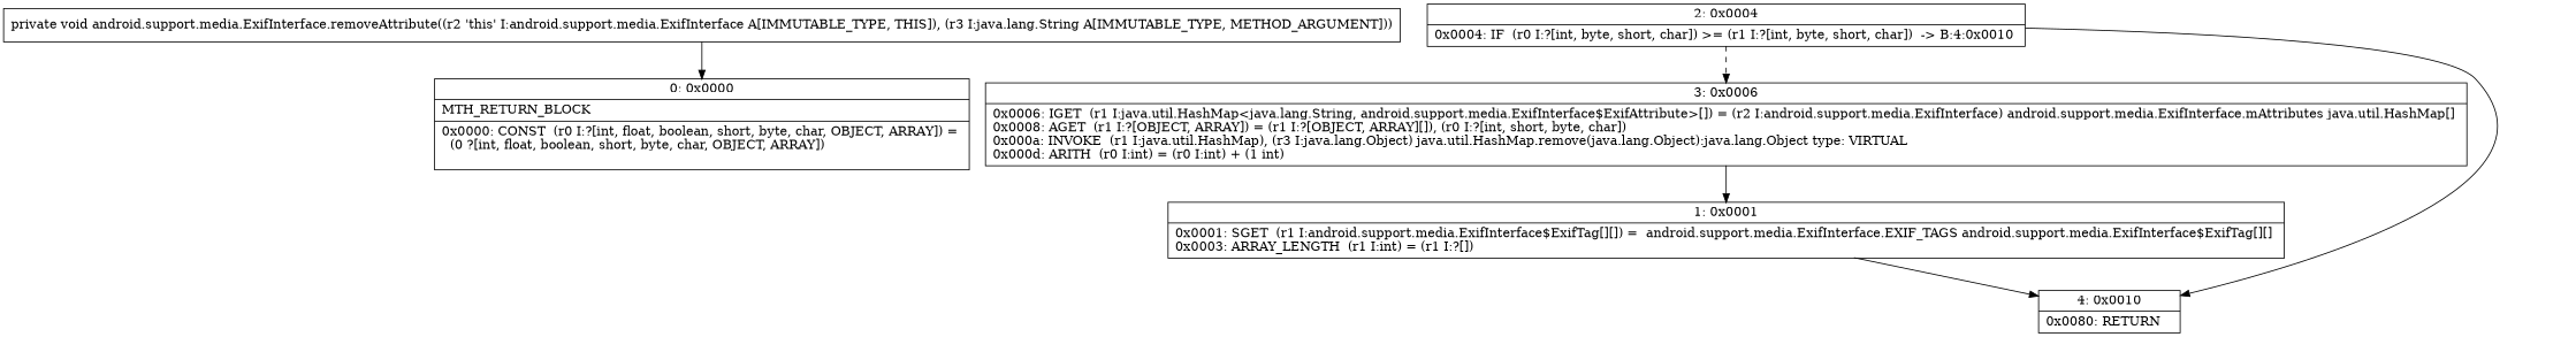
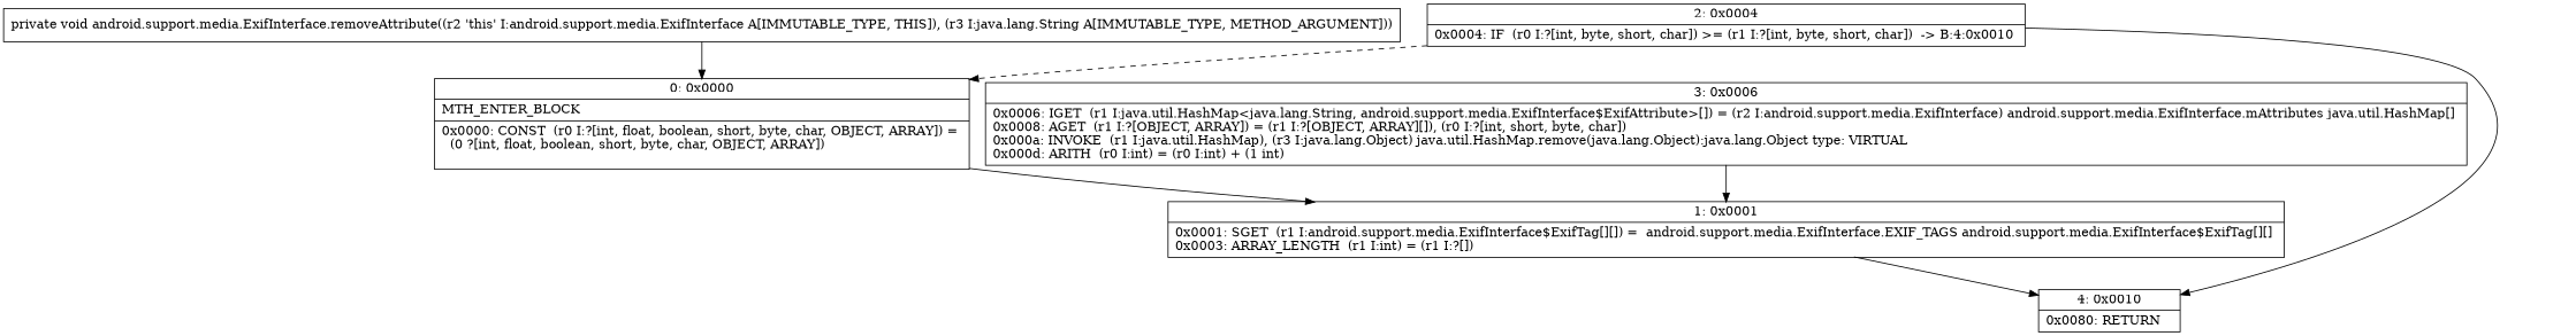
  digraph {
    node [shape=record]
-   n1 [label="{0\:\ 0x0000|MTH_RETURN_BLOCK\l|0x0000: CONST  (r0 I:?[int, float, boolean, short, byte, char, OBJECT, ARRAY]) = \l  (0 ?[int, float, boolean, short, byte, char, OBJECT, ARRAY])\l \l}"]
+   n1 [label="{0\:\ 0x0000|MTH_ENTER_BLOCK\l|0x0000: CONST  (r0 I:?[int, float, boolean, short, byte, char, OBJECT, ARRAY]) = \l  (0 ?[int, float, boolean, short, byte, char, OBJECT, ARRAY])\l \l}"]
    n2 [label="{1\:\ 0x0001|0x0001: SGET  (r1 I:android.support.media.ExifInterface$ExifTag[][]) =  android.support.media.ExifInterface.EXIF_TAGS android.support.media.ExifInterface$ExifTag[][] \l0x0003: ARRAY_LENGTH  (r1 I:int) = (r1 I:?[]) \l}"]
    n3 [label="{4\:\ 0x0010|0x0080: RETURN   \l}"]
    n4 [label="{2\:\ 0x0004|0x0004: IF  (r0 I:?[int, byte, short, char]) \>= (r1 I:?[int, byte, short, char])  \-\> B:4:0x0010 \l}"]
    n5 [label="{3\:\ 0x0006|0x0006: IGET  (r1 I:java.util.HashMap\<java.lang.String, android.support.media.ExifInterface$ExifAttribute\>[]) = (r2 I:android.support.media.ExifInterface) android.support.media.ExifInterface.mAttributes java.util.HashMap[] \l0x0008: AGET  (r1 I:?[OBJECT, ARRAY]) = (r1 I:?[OBJECT, ARRAY][]), (r0 I:?[int, short, byte, char]) \l0x000a: INVOKE  (r1 I:java.util.HashMap), (r3 I:java.lang.Object) java.util.HashMap.remove(java.lang.Object):java.lang.Object type: VIRTUAL \l0x000d: ARITH  (r0 I:int) = (r0 I:int) + (1 int) \l}"]
    n6 [label="{private void android.support.media.ExifInterface.removeAttribute((r2 'this' I:android.support.media.ExifInterface A[IMMUTABLE_TYPE, THIS]), (r3 I:java.lang.String A[IMMUTABLE_TYPE, METHOD_ARGUMENT])) }"]
+   n1 -> n2
    n2 -> n3
    n4 -> n3
-   n4 -> n5 [style=dashed]
+   n4 -> n1 [style=dashed]
    n5 -> n2
    n6 -> n1
  }
